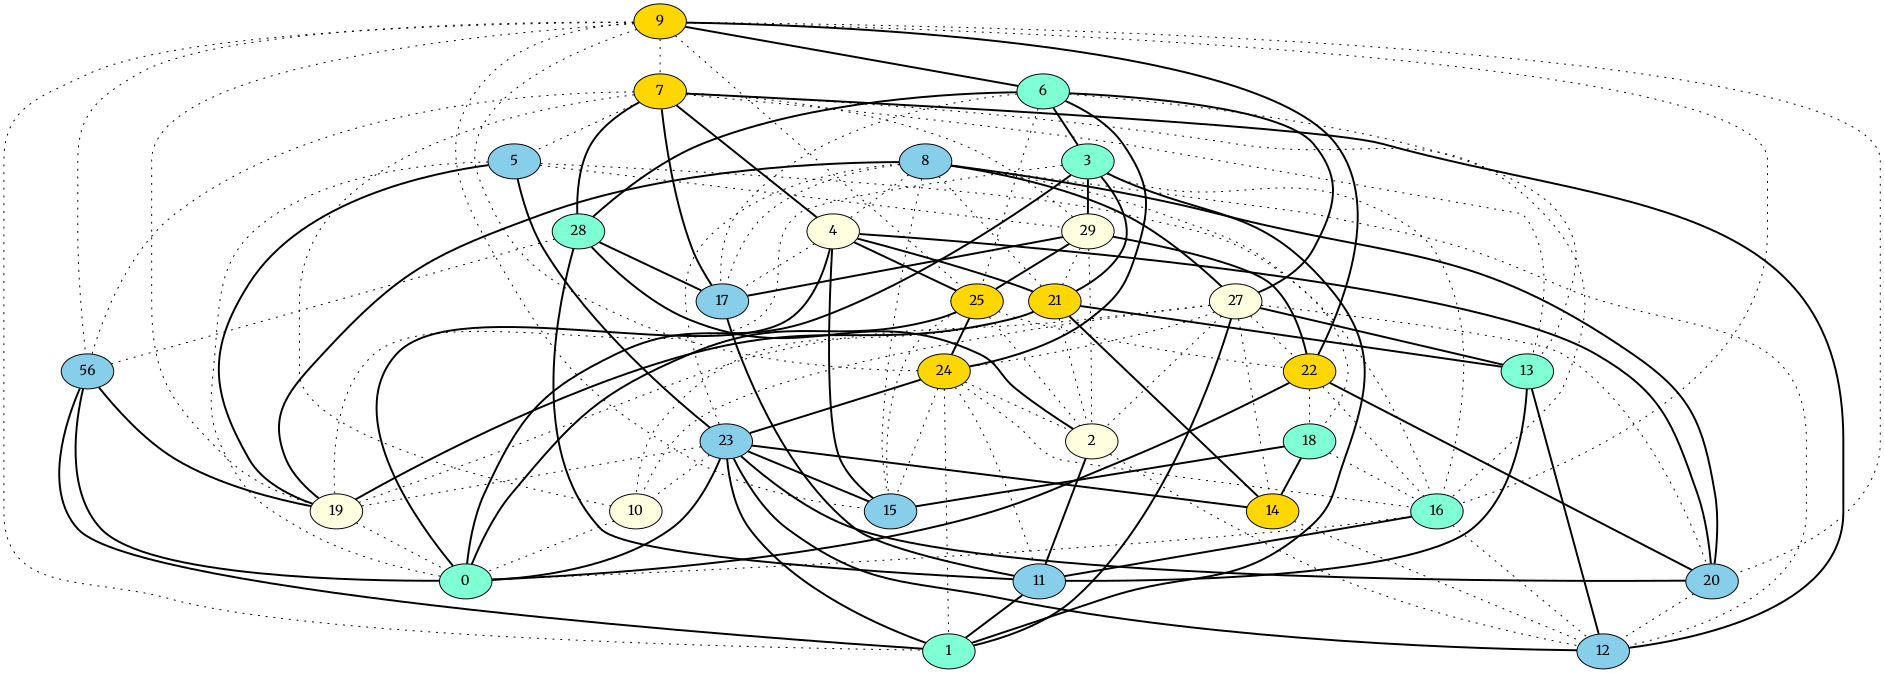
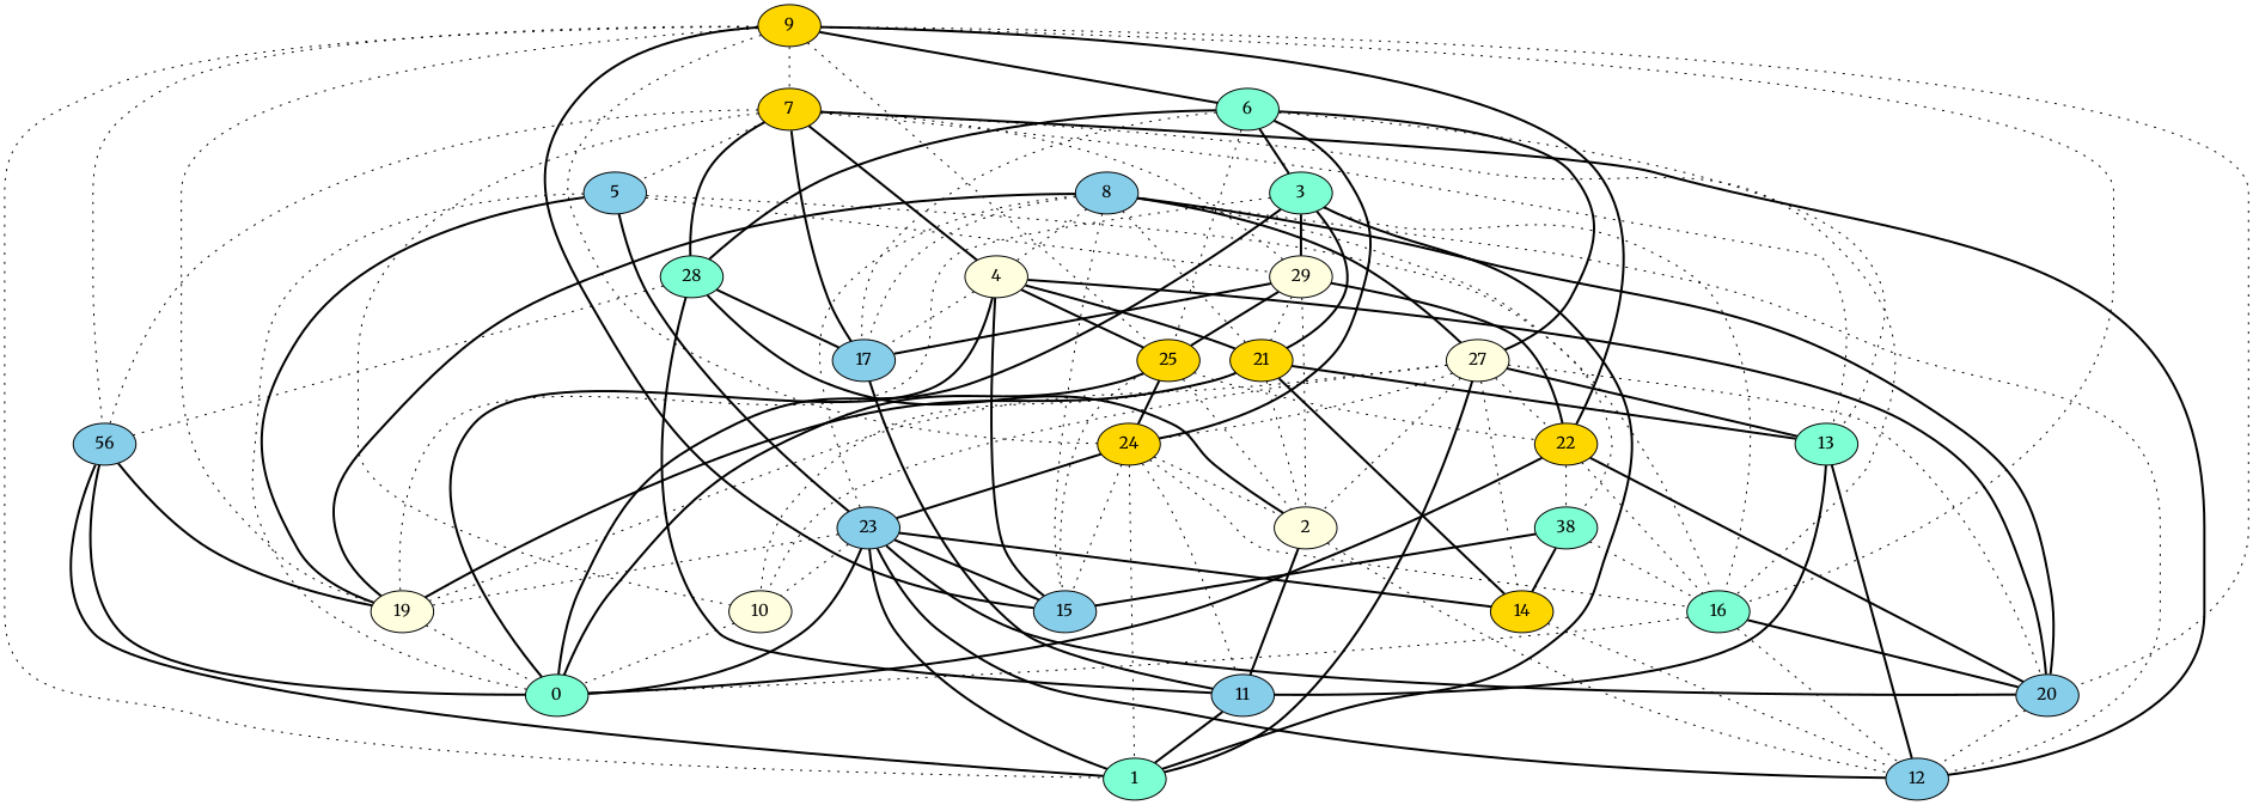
  digraph {
    fontname=Merriweather
    node [fillcolor=skyblue fontname=Merriweather style=filled]
    edge [color=black dir=none fontname=Merriweather style=dotted]
    24 [fillcolor=gold]
    23
    16 [fillcolor=aquamarine]
    2 [fillcolor=lightyellow]
    11
    1 [fillcolor=aquamarine]
    15
    12
    14 [fillcolor=gold]
    19 [fillcolor=lightyellow]
    20
    0 [fillcolor=aquamarine]
    10 [fillcolor=lightyellow]
    13 [fillcolor=aquamarine]
    29 [fillcolor=lightyellow]
    17
    25 [fillcolor=gold]
    22 [fillcolor=gold]
    21 [fillcolor=gold]
    n20 [label=56]
    28 [fillcolor=aquamarine]
    9 [fillcolor=gold]
    7 [fillcolor=gold]
    6 [fillcolor=aquamarine]
    4 [fillcolor=lightyellow]
    5
-   18 [fillcolor=aquamarine]
+   18 [fillcolor=aquamarine label=38]
    8
    27 [fillcolor=lightyellow]
    3 [fillcolor=aquamarine]
    subgraph sub_1 {
      24
      23
      16
      2
      11
      1
      15
      12
      14
      19
      20
      0
      10
      13
      29
      17
      25
      22
      21
      n20
      28
      9
      7
      6
      4
      5
      18
      8
      27
      3
    }
    24 -> 23 [style=bold]
    24 -> 16
    24 -> 2
    24 -> 11
    24 -> 1
    24 -> 15
    23 -> 1 [style=bold]
    23 -> 15 [style=bold]
    23 -> 12 [style=bold]
    23 -> 14 [style=bold]
    23 -> 19
    23 -> 20 [style=bold]
    23 -> 0 [style=bold]
    23 -> 10
-   16 -> 11 [style=bold]
+   16 -> 20 [style=bold]
    16 -> 12
    16 -> 0
    2 -> 11 [style=bold]
    2 -> 12
    11 -> 1 [style=bold]
    14 -> 12
    19 -> 0
    20 -> 12
    10 -> 0
    13 -> 11 [style=bold]
    13 -> 12 [style=bold]
    29 -> 2
    29 -> 17 [style=bold]
    29 -> 25 [style=bold]
    29 -> 22 [style=bold]
    29 -> 21
    17 -> 11 [style=bold]
    25 -> 24 [style=bold]
    25 -> 2
    25 -> 15
    25 -> 0 [style=bold]
    25 -> 22
    22 -> 16
    22 -> 20 [style=bold]
    22 -> 0 [style=bold]
    22 -> 18
    21 -> 2
    21 -> 14 [style=bold]
    21 -> 19 [style=bold]
    21 -> 10
    21 -> 13 [style=bold]
    n20 -> 1 [style=bold]
    n20 -> 19 [style=bold]
    n20 -> 0 [style=bold]
    28 -> 2 [style=bold]
    28 -> 11 [style=bold]
    28 -> 17 [style=bold]
    28 -> n20
    9 -> 24
    9 -> 16
    9 -> 1
-   9 -> 15
+   9 -> 15 [style=bold]
    9 -> 19
    9 -> 20
    9 -> 25
    9 -> 22 [style=bold]
    9 -> n20
    9 -> 7
    9 -> 6 [style=bold]
    7 -> 16
    7 -> 12 [style=bold]
    7 -> 10
    7 -> 13
    7 -> 29
    7 -> 17 [style=bold]
    7 -> n20
    7 -> 28 [style=bold]
    7 -> 4 [style=bold]
    7 -> 5
    6 -> 24 [style=bold]
    6 -> 13
    6 -> 17
    6 -> 25
    6 -> 28 [style=bold]
    6 -> 27 [style=bold]
    6 -> 3 [style=bold]
    4 -> 15 [style=bold]
    4 -> 20 [style=bold]
    4 -> 0 [style=bold]
    4 -> 17
    4 -> 25 [style=bold]
    4 -> 21 [style=bold]
    5 -> 23 [style=bold]
    5 -> 16
    5 -> 19 [style=bold]
    5 -> 0
    5 -> 29
    18 -> 16
    18 -> 15 [style=bold]
    18 -> 14 [style=bold]
    8 -> 23
    8 -> 15
    8 -> 12
    8 -> 19 [style=bold]
    8 -> 20 [style=bold]
    8 -> 17
    8 -> 21
    8 -> 4
    8 -> 18
    8 -> 27 [style=bold]
    27 -> 24
    27 -> 2
    27 -> 1 [style=bold]
    27 -> 14
    27 -> 19
    27 -> 20
    27 -> 10
    27 -> 13 [style=bold]
    27 -> 22
    3 -> 16
    3 -> 1 [style=bold]
    3 -> 19
    3 -> 0 [style=bold]
    3 -> 29 [style=bold]
    3 -> 21 [style=bold]
  }
